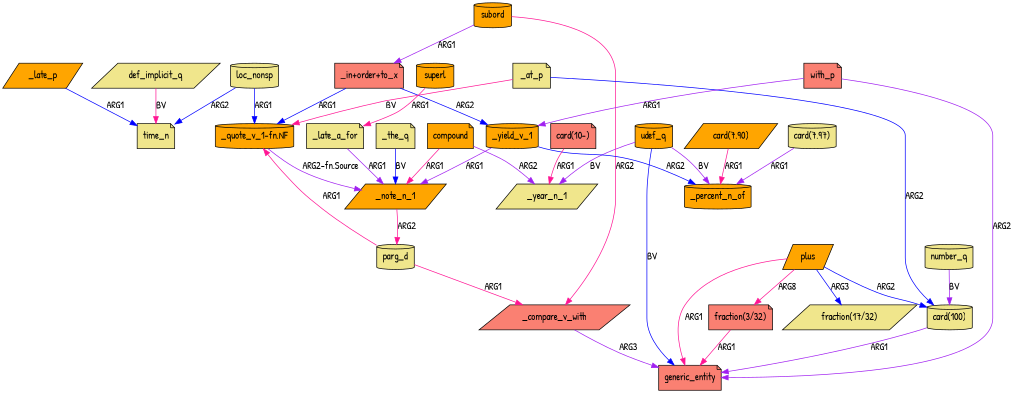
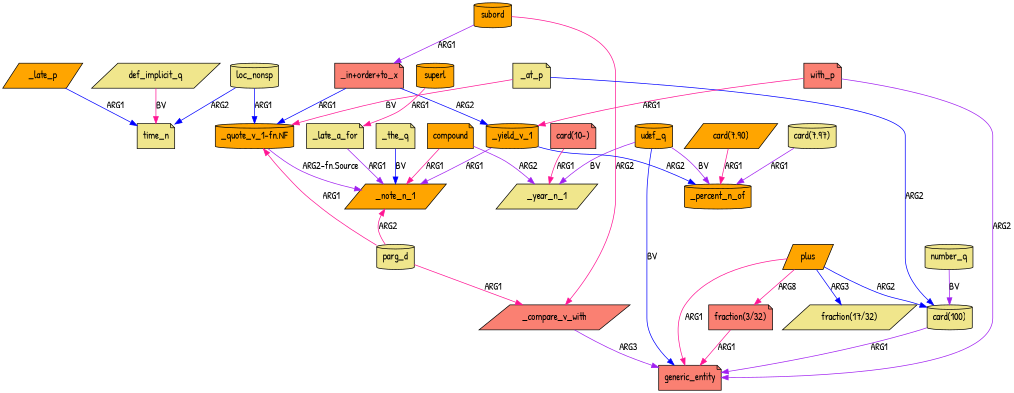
  digraph {
    fontname="Patrick Hand"
    node [fillcolor=khaki fontname="Patrick Hand" shape=cylinder style=filled]
    edge [color=purple fontname="Patrick Hand"]
    _late_p [fillcolor=orange shape=parallelogram]
    time_n [shape=note]
    udef_q [fillcolor=orange]
    generic_entity [fillcolor=salmon shape=note]
    _year_n_1 [shape=parallelogram]
    _percent_n_of [fillcolor=orange]
    _late_a_for [shape=note]
    _note_n_1 [fillcolor=orange shape=parallelogram]
    compound [fillcolor=orange shape=note]
    subord [fillcolor=orange]
    "_in+order+to_x" [fillcolor=salmon shape=note]
    _compare_v_with [fillcolor=salmon shape=parallelogram]
    "_quote_v_1-fn.NF" [fillcolor=orange]
    _yield_v_1 [fillcolor=orange]
    "card(100)"
    superl [fillcolor=orange]
    plus [fillcolor=orange shape=parallelogram]
    "fraction(3/32)" [fillcolor=salmon shape=note]
    "fraction(17/32)" [shape=parallelogram]
    parg_d
    loc_nonsp
    _at_p [shape=note]
    _the_q [shape=note]
    "card(10-)" [fillcolor=salmon shape=note]
    number_q
    "card(7.90)" [fillcolor=orange shape=parallelogram]
    "card(7.97)"
    with_p [fillcolor=salmon shape=note]
    def_implicit_q [shape=parallelogram]
    _late_p -> time_n [color=blue label=ARG1]
    udef_q -> generic_entity [color=blue label=BV]
    udef_q -> _year_n_1 [label=BV]
    udef_q -> _percent_n_of [label=BV]
    _late_a_for -> _note_n_1 [label=ARG1]
    compound -> _year_n_1 [label=ARG2]
    compound -> _note_n_1 [color=deeppink label=ARG1]
    subord -> "_in+order+to_x" [label=ARG1]
    subord -> _compare_v_with [color=deeppink label=ARG2]
    "_in+order+to_x" -> "_quote_v_1-fn.NF" [color=blue label=ARG1]
    "_in+order+to_x" -> _yield_v_1 [color=blue label=ARG2]
    _compare_v_with -> generic_entity [label=ARG3]
    "_quote_v_1-fn.NF" -> _note_n_1 [label="ARG2-fn.Source"]
    _yield_v_1 -> _percent_n_of [color=blue label=ARG2]
    _yield_v_1 -> _note_n_1 [label=ARG1]
    "card(100)" -> generic_entity [label=ARG1]
    superl -> _late_a_for [color=deeppink label=ARG1]
    plus -> generic_entity [color=deeppink label=ARG1]
    plus -> "card(100)" [color=blue label=ARG2]
    plus -> "fraction(3/32)" [color=deeppink label=ARG8]
    plus -> "fraction(17/32)" [color=blue label=ARG3]
    "fraction(3/32)" -> generic_entity [color=deeppink label=ARG1]
-   _note_n_1 -> parg_d [color=deeppink label=ARG2]
+   parg_d -> _note_n_1 [color=deeppink label=ARG2]
    parg_d -> _compare_v_with [color=deeppink label=ARG1]
    parg_d -> "_quote_v_1-fn.NF" [color=deeppink label=ARG1]
    loc_nonsp -> time_n [color=blue label=ARG2]
    loc_nonsp -> "_quote_v_1-fn.NF" [color=blue label=ARG1]
    _at_p -> "_quote_v_1-fn.NF" [color=deeppink label=BV]
    _at_p -> "card(100)" [color=blue label=ARG2]
    _the_q -> _note_n_1 [color=blue label=BV]
    "card(10-)" -> _year_n_1 [color=deeppink label=ARG1]
    number_q -> "card(100)" [label=BV]
    "card(7.90)" -> _percent_n_of [color=deeppink label=ARG1]
    "card(7.97)" -> _percent_n_of [label=ARG1]
    with_p -> generic_entity [label=ARG2]
-   with_p -> _yield_v_1 [label=ARG1]
+   with_p -> _yield_v_1 [color=deeppink label=ARG1]
    def_implicit_q -> time_n [color=deeppink label=BV]
  }
